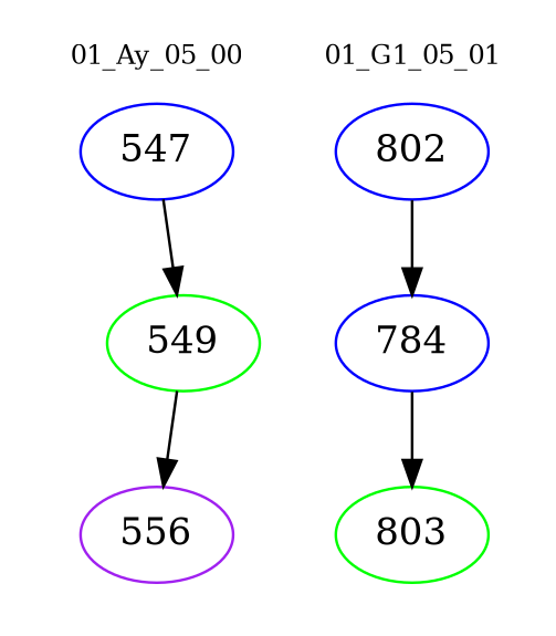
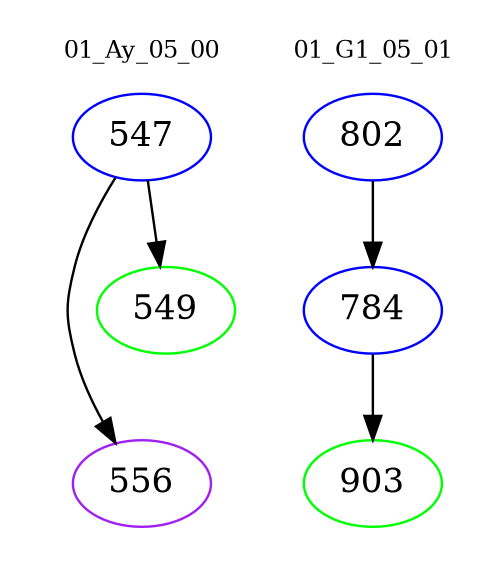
  digraph {
    node [color=blue]
    edge [color=black]
    n1 [label=547]
    n2 [color=purple label=556]
    n3 [color=green label=549]
    n4 [label=784]
-   n5 [color=green label=803]
+   n5 [color=green label=903]
    n6 [label=802]
    subgraph cluster_1 {
      color=white
      fontsize=10
      label="01_Ay_05_00"
      n1
      n2
      n3
    }
    subgraph cluster_2 {
      color=white
      fontsize=10
      label="01_G1_05_01"
      n4
      n5
      n6
    }
-   n3 -> n2
+   n1 -> n2
    n1 -> n3
    n4 -> n5
    n6 -> n4
  }
